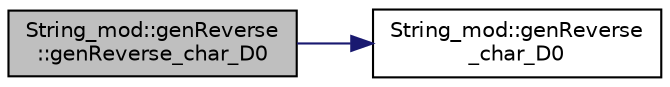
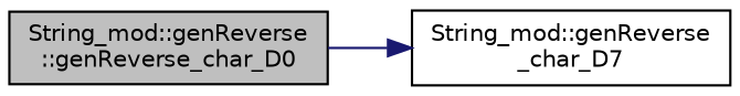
  digraph {
    rankdir=LR
    node [color=black fontname=Helvetica fontsize=10 shape=record style=filled]
    n1 [fillcolor=grey75 fontcolor=black height=0.2 label="String_mod::genReverse\l::genReverse_char_D0" width=0.4]
-   n2 [fillcolor=white height=0.2 label="String_mod::genReverse\l_char_D0" width=0.4]
+   n2 [fillcolor=white height=0.2 label="String_mod::genReverse\l_char_D7" width=0.4]
    n1 -> n2 [color=midnightblue fontname=Helvetica fontsize=10 labelfontname=Helvetica labelfontsize=10 style=solid]
  }
